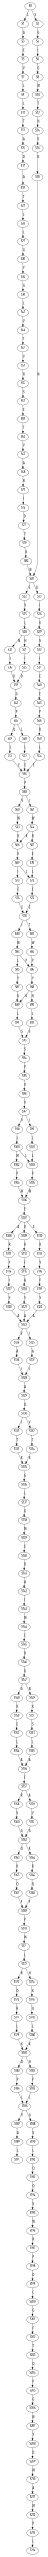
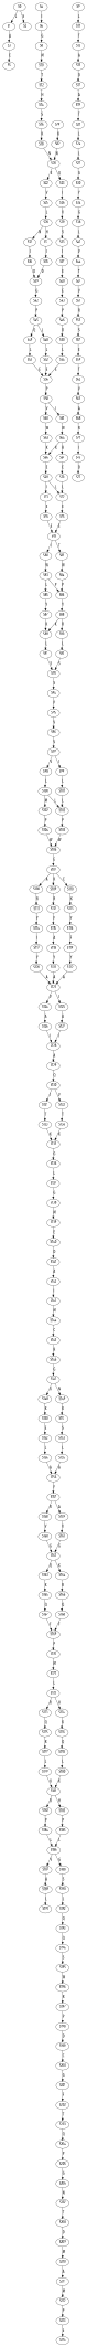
  strict digraph {
    fontname="Fira Sans"
    node [fontname="Fira Sans"]
    edge [fontname="Fira Sans"]
    S0
    S1
    S2
    S3
    S4
    S5
    S6
-   S7
    S8
    S9
    S10
    S11
    S12
    S13
    S14
    S15
    S16
    S17
    S18
    S19
    S20
    S21
    S22
    S23
    S24
    S25
    S26
    S27
    S28
    S29
    S30
    S31
    S32
    S33
    S34
    S35
    S36
    S37
    S38
    S39
    S40
    S41
    S42
    S43
    S44
    S45
    S46
    S47
    S48
    S49
    S50
    S51
    S52
    S53
    S54
    S55
    S56
    S57
    S58
    S59
    S60
    S61
    S62
    S63
    S64
    S65
    S66
    S67
    S68
    S69
    S70
    S71
    S72
    S73
    S74
    S75
    S76
    S77
    S78
    S79
    S80
    S81
    S82
    S83
    S84
    S85
    S86
    S87
    S88
    S89
    S90
    S91
    S92
    S93
    S94
    S95
    S96
    S97
    S98
    S99
    S100
    S101
    S102
    S103
    S104
    S105
    S106
    S107
    S108
    S109
    S110
    S111
    S112
    S113
    S114
    S115
    S116
    S117
    S118
    S119
    S120
    S121
    S122
    S123
    S124
    S125
    S126
    S127
    S128
    S129
    S130
    S131
    S132
    S133
    S134
    S135
    S136
    S137
    S138
    S139
    S140
    S141
    S142
    S143
    S144
    S145
    S146
    S147
    S148
    S149
    S150
    S151
    S152
    S153
    S154
    S155
    S156
    S157
    S158
    S159
    S160
    S161
    S162
    S163
    S164
    S165
    S166
    S167
    S168
    S169
    S170
    S171
    S172
    S173
    S174
    S175
    S176
    S177
    S178
    S179
    S180
    S181
    S182
    S183
    S184
    S185
    S186
    S187
    S188
    S189
    S190
    S191
    S192
    S193
    S194
    S195
    S196
    S197
    S198
    S199
    S200
    S201
    S202
    S203
    S204
    S205
    S206
    S207
    S208
    S209
    S210
    S211
    S212
    S213
    S214
    S0 -> S1 [label=L]
    S0 -> S2 [label=S]
    S1 -> S3 [label=A]
-   S2 -> S4 [label=G]
    S3 -> S5 [label=E]
    S4 -> S6 [label=I]
-   S5 -> S7 [label=V]
    S6 -> S8 [label=G]
-   S7 -> S9 [label=L]
    S8 -> S10 [label=M]
    S9 -> S11 [label=L]
    S10 -> S12 [label=T]
    S11 -> S13 [label=T]
    S12 -> S14 [label=H]
    S13 -> S15 [label=A]
    S14 -> S16 [label=S]
    S15 -> S17 [label=D]
    S16 -> S18 [label=K]
    S17 -> S19 [label=A]
    S18 -> S20 [label=N]
    S19 -> S21 [label=T]
    S20 -> S22 [label=E]
    S20 -> S23 [label=Q]
    S21 -> S24 [label=L]
    S22 -> S25 [label=V]
    S23 -> S26 [label=I]
    S24 -> S27 [label=L]
    S25 -> S28 [label=L]
    S26 -> S29 [label=V]
    S27 -> S30 [label=G]
    S28 -> S31 [label=H]
    S28 -> S32 [label=N]
    S29 -> S33 [label=S]
    S30 -> S34 [label=Y]
    S31 -> S35 [label=I]
    S32 -> S36 [label=I]
    S33 -> S37 [label=I]
    S34 -> S38 [label=G]
    S35 -> S39 [label=D]
    S36 -> S39 [label=D]
    S37 -> S40 [label=E]
    S38 -> S41 [label=L]
    S39 -> S42 [label=G]
    S40 -> S43 [label=E]
    S41 -> S44 [label=V]
    S42 -> S45 [label=P]
    S43 -> S46 [label=P]
    S44 -> S47 [label=T]
    S45 -> S48 [label=L]
    S45 -> S49 [label=Q]
    S46 -> S50 [label=D]
    S47 -> S51 [label=V]
    S48 -> S52 [label=L]
    S49 -> S53 [label=L]
    S50 -> S54 [label=L]
    S51 -> S55 [label=R]
    S52 -> S56 [label=E]
    S53 -> S56 [label=E]
    S54 -> S56 [label=E]
    S55 -> S57 [label=S]
    S56 -> S58 [label=P]
    S57 -> S59 [label=E]
    S58 -> S60 [label=V]
    S58 -> S61 [label=I]
    S59 -> S62 [label=T]
    S60 -> S63 [label=W]
    S61 -> S64 [label=W]
    S62 -> S65 [label=V]
    S63 -> S66 [label=K]
    S64 -> S66 [label=K]
    S64 -> S67 [label=R]
    S65 -> S68 [label=A]
    S66 -> S69 [label=E]
    S67 -> S70 [label=E]
    S68 -> S71 [label=R]
    S69 -> S72 [label=L]
    S69 -> S73 [label=I]
    S70 -> S72 [label=L]
    S71 -> S74 [label=I]
    S72 -> S75 [label=E]
    S73 -> S76 [label=E]
    S74 -> S77 [label=D]
    S75 -> S78 [label=E]
    S76 -> S78 [label=E]
-   S77 -> S79 [label=T]
    S78 -> S80 [label=I]
    S78 -> S81 [label=T]
    S79 -> S82 [label=K]
    S80 -> S83 [label=W]
    S81 -> S84 [label=W]
    S82 -> S20 [label=N]
    S83 -> S85 [label=L]
    S83 -> S86 [label=P]
    S84 -> S86 [label=P]
    S85 -> S87 [label=Y]
    S86 -> S88 [label=Y]
    S87 -> S89 [label=K]
    S88 -> S89 [label=K]
    S88 -> S90 [label=R]
    S89 -> S91 [label=L]
    S90 -> S92 [label=L]
    S91 -> S93 [label=S]
    S92 -> S93 [label=S]
    S93 -> S94 [label=S]
    S94 -> S95 [label=P]
    S95 -> S96 [label=V]
    S96 -> S97 [label=V]
    S97 -> S98 [label=V]
    S97 -> S99 [label=I]
    S98 -> S100 [label=L]
    S99 -> S101 [label=L]
    S100 -> S102 [label=M]
    S100 -> S103 [label=L]
    S101 -> S103 [label=L]
    S102 -> S104 [label=P]
    S103 -> S105 [label=P]
    S104 -> S106 [label=W]
    S105 -> S106 [label=W]
    S106 -> S107 [label=E]
    S107 -> S108 [label=A]
    S107 -> S109 [label=K]
    S107 -> S110 [label=E]
    S108 -> S111 [label=R]
    S109 -> S112 [label=R]
    S110 -> S113 [label=K]
    S111 -> S114 [label=Y]
    S112 -> S115 [label=F]
    S113 -> S116 [label=Y]
    S114 -> S117 [label=I]
    S115 -> S118 [label=A]
    S116 -> S119 [label=F]
    S117 -> S120 [label=Y]
    S118 -> S121 [label=Y]
    S119 -> S122 [label=Y]
    S120 -> S123 [label=A]
    S121 -> S123 [label=A]
    S122 -> S123 [label=A]
    S123 -> S124 [label=V]
    S123 -> S125 [label=I]
    S124 -> S126 [label=A]
    S125 -> S127 [label=A]
    S126 -> S128 [label=I]
    S127 -> S128 [label=I]
    S128 -> S129 [label=A]
    S129 -> S130 [label=Q]
    S130 -> S131 [label=I]
    S130 -> S132 [label=V]
    S131 -> S133 [label=T]
    S132 -> S134 [label=T]
    S133 -> S135 [label=K]
    S134 -> S135 [label=K]
    S135 -> S136 [label=G]
    S136 -> S137 [label=L]
    S137 -> S138 [label=G]
    S138 -> S139 [label=M]
    S139 -> S140 [label=E]
    S140 -> S141 [label=D]
    S141 -> S142 [label=A]
    S142 -> S143 [label=I]
    S143 -> S144 [label=M]
    S144 -> S145 [label=C]
    S145 -> S146 [label=R]
    S146 -> S147 [label=G]
    S147 -> S148 [label=G]
    S147 -> S149 [label=N]
    S148 -> S150 [label=K]
    S149 -> S151 [label=K]
    S150 -> S152 [label=E]
    S151 -> S153 [label=S]
    S152 -> S154 [label=L]
    S153 -> S155 [label=L]
    S154 -> S156 [label=A]
    S155 -> S156 [label=A]
    S156 -> S157 [label=F]
    S157 -> S158 [label=R]
    S157 -> S159 [label=A]
    S158 -> S160 [label=V]
    S159 -> S161 [label=V]
    S160 -> S162 [label=G]
    S161 -> S162 [label=G]
    S162 -> S163 [label=Q]
    S162 -> S164 [label=K]
    S163 -> S165 [label=K]
    S164 -> S166 [label=R]
    S165 -> S167 [label=Q]
    S166 -> S168 [label=Q]
    S167 -> S169 [label=F]
    S168 -> S169 [label=F]
    S169 -> S170 [label=P]
    S170 -> S171 [label=M]
    S171 -> S172 [label=L]
    S172 -> S173 [label=R]
    S172 -> S174 [label=H]
    S173 -> S175 [label=Q]
    S174 -> S176 [label=K]
    S175 -> S177 [label=R]
    S176 -> S178 [label=Q]
    S177 -> S179 [label=L]
    S178 -> S180 [label=L]
    S179 -> S181 [label=K]
    S180 -> S181 [label=K]
    S181 -> S182 [label=D]
    S181 -> S183 [label=H]
    S182 -> S184 [label=P]
    S183 -> S185 [label=P]
    S184 -> S186 [label=L]
    S185 -> S186 [label=L]
    S186 -> S187 [label=V]
    S186 -> S188 [label=G]
    S187 -> S189 [label=A]
    S188 -> S190 [label=S]
    S189 -> S191 [label=L]
    S190 -> S192 [label=L]
    S192 -> S193 [label=Q]
    S193 -> S194 [label=Q]
    S194 -> S195 [label=S]
    S195 -> S196 [label=W]
    S196 -> S197 [label=R]
    S197 -> S198 [label=P]
    S198 -> S199 [label=D]
    S199 -> S200 [label=C]
    S200 -> S201 [label=G]
    S201 -> S202 [label=F]
    S202 -> S203 [label=T]
    S203 -> S204 [label=Q]
    S204 -> S205 [label=P]
    S205 -> S206 [label=G]
    S206 -> S207 [label=N]
    S207 -> S208 [label=T]
    S208 -> S209 [label=D]
    S209 -> S210 [label=M]
    S210 -> S211 [label=A]
    S211 -> S212 [label=M]
    S212 -> S213 [label=P]
    S213 -> S214 [label=L]
  }
